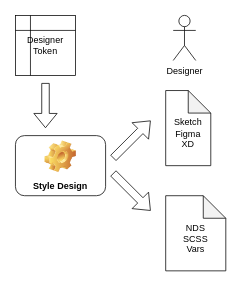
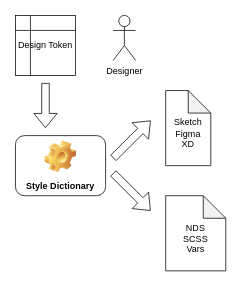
  <mxCell id="0" />
  <mxCell id="1" parent="0" />
- <mxCell id="2" value="Designer Token" style="shape=internalStorage;whiteSpace=wrap;html=1;backgroundOutline=1;" vertex="1" parent="1"><mxGeometry x="20" y="20" width="80" height="80" as="geometry" /></mxCell>
+ <mxCell id="2" value="Design Token" style="shape=internalStorage;whiteSpace=wrap;html=1;backgroundOutline=1;" vertex="1" parent="1"><mxGeometry x="20" y="20" width="80" height="80" as="geometry" /></mxCell>
  <mxCell id="3" value="" style="shape=flexArrow;endArrow=classic;html=1;rounded=0;" edge="1" parent="1"><mxGeometry width="50" height="50" relative="1" as="geometry"><mxPoint x="150" y="210" as="sourcePoint" /><mxPoint x="200" y="160" as="targetPoint" /></mxGeometry></mxCell>
  <mxCell id="4" value="" style="shape=flexArrow;endArrow=classic;html=1;rounded=0;" edge="1" parent="1"><mxGeometry width="50" height="50" relative="1" as="geometry"><mxPoint x="150" y="230" as="sourcePoint" /><mxPoint x="200" y="280" as="targetPoint" /></mxGeometry></mxCell>
  <mxCell id="5" value="&lt;br&gt;Sketch&lt;br&gt;Figma&lt;br&gt;XD" style="shape=note;whiteSpace=wrap;html=1;backgroundOutline=1;darkOpacity=0.05;" vertex="1" parent="1"><mxGeometry x="220" y="120" width="60" height="100" as="geometry" /></mxCell>
- <mxCell id="6" value="Style Design" style="label;whiteSpace=wrap;html=1;align=center;verticalAlign=bottom;spacingLeft=0;spacingBottom=4;imageAlign=center;imageVerticalAlign=top;image=img/clipart/Gear_128x128.png" vertex="1" parent="1"><mxGeometry x="20" y="180" width="120" height="80" as="geometry" /></mxCell>
- <mxCell id="7" value="Designer" style="shape=umlActor;verticalLabelPosition=bottom;verticalAlign=top;html=1;outlineConnect=0;" vertex="1" parent="1"><mxGeometry x="230" y="20" width="30" height="60" as="geometry" /></mxCell>
+ <mxCell id="6" value="Style Dictionary" style="label;whiteSpace=wrap;html=1;align=center;verticalAlign=bottom;spacingLeft=0;spacingBottom=4;imageAlign=center;imageVerticalAlign=top;image=img/clipart/Gear_128x128.png" vertex="1" parent="1"><mxGeometry x="20" y="180" width="120" height="80" as="geometry" /></mxCell>
+ <mxCell id="7" value="Designer" style="shape=umlActor;verticalLabelPosition=bottom;verticalAlign=top;html=1;outlineConnect=0;" vertex="1" parent="1"><mxGeometry x="150" y="20" width="30" height="60" as="geometry" /></mxCell>
  <mxCell id="8" value="" style="shape=flexArrow;endArrow=classic;html=1;rounded=0;" edge="1" parent="1"><mxGeometry width="50" height="50" relative="1" as="geometry"><mxPoint x="60" y="110" as="sourcePoint" /><mxPoint x="60" y="170" as="targetPoint" /></mxGeometry></mxCell>
  <mxCell id="9" value="&lt;br&gt;NDS&lt;br&gt;SCSS&lt;br&gt;Vars" style="shape=note;whiteSpace=wrap;html=1;backgroundOutline=1;darkOpacity=0.05;" vertex="1" parent="1"><mxGeometry x="220" y="260" width="80" height="100" as="geometry" /></mxCell>
